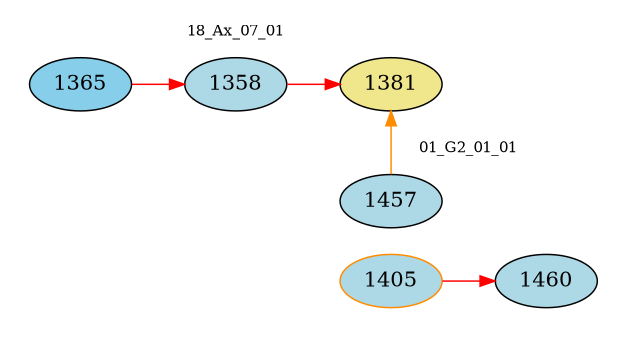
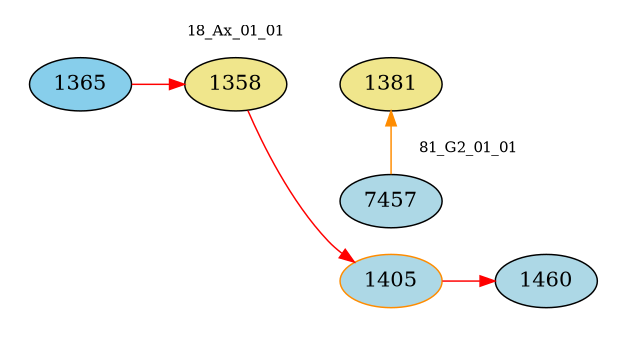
  digraph {
    rankdir=LR
    node [color=black fillcolor=lightblue style=filled]
    edge [color=red]
    n1 [fillcolor=skyblue label=1365]
-   n2 [label=1358]
+   n2 [fillcolor=khaki label=1358]
    n3 [fillcolor=khaki label=1381]
-   n4 [label=1457]
+   n4 [label=7457]
    n5 [color=darkorange label=1405]
    n6 [label=1460]
    subgraph cluster_1 {
      color=white
      fontsize=10
-     label="18_Ax_07_01"
+     label="18_Ax_01_01"
      n1
      n2
      n3
    }
    subgraph cluster_2 {
      color=white
      fontsize=10
-     label="01_G2_01_01"
+     label="81_G2_01_01"
      n4
      n5
      n6
    }
    n1 -> n2
-   n2 -> n3
+   n2 -> n5
    n4 -> n3 [color=darkorange]
    n5 -> n6
  }
